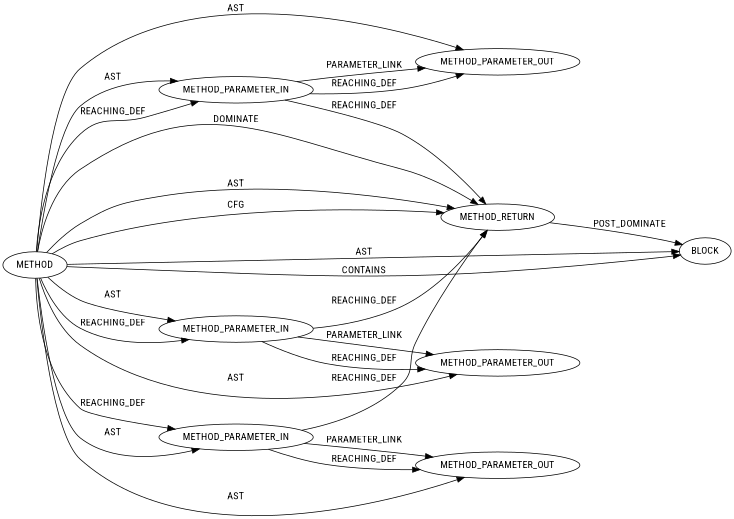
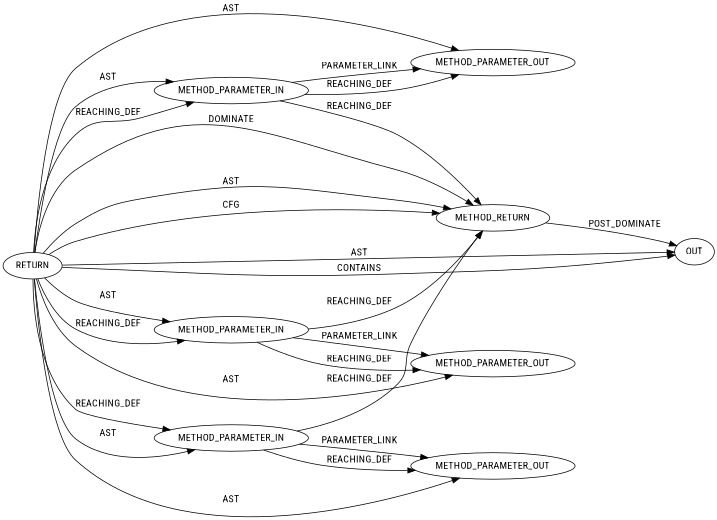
  digraph {
    fontname="Roboto Condensed"
    rankdir=LR
    node [CODE="<empty>" ORDER=2 fontname="Roboto Condensed" EVALUATION_STRATEGY=BY_VALUE IS_VARIADIC=false TYPE_FULL_NAME=ANY]
    edge [fontname="Roboto Condensed"]
-   n1 [AST_PARENT_FULL_NAME="<global>" AST_PARENT_TYPE=NAMESPACE_BLOCK FILENAME="<empty>" FULL_NAME=crypto_aead_setkey IS_EXTERNAL=true NAME=crypto_aead_setkey ORDER=0 label=METHOD EVALUATION_STRATEGY="" IS_VARIADIC="" TYPE_FULL_NAME=""]
+   n1 [AST_PARENT_FULL_NAME="<global>" AST_PARENT_TYPE=NAMESPACE_BLOCK FILENAME="<empty>" FULL_NAME=crypto_aead_setkey IS_EXTERNAL=true NAME=crypto_aead_setkey ORDER=0 label=RETURN EVALUATION_STRATEGY="" IS_VARIADIC="" TYPE_FULL_NAME=""]
    n2 [CODE=p3 INDEX=3 NAME=p3 ORDER=3 label=METHOD_PARAMETER_IN]
    n3 [CODE=RET label=METHOD_RETURN IS_VARIADIC=""]
-   n4 [ARGUMENT_INDEX=1 ORDER=1 label=BLOCK EVALUATION_STRATEGY="" IS_VARIADIC=""]
+   n4 [ARGUMENT_INDEX=1 ORDER=1 label=OUT EVALUATION_STRATEGY="" IS_VARIADIC=""]
    n5 [CODE=p2 INDEX=2 NAME=p2 label=METHOD_PARAMETER_IN]
    n6 [CODE=p1 INDEX=1 NAME=p1 ORDER=1 label=METHOD_PARAMETER_IN]
    n7 [CODE=p2 INDEX=2 NAME=p2 label=METHOD_PARAMETER_OUT]
    n8 [CODE=p3 INDEX=3 NAME=p3 ORDER=3 label=METHOD_PARAMETER_OUT]
    n9 [CODE=p1 INDEX=1 NAME=p1 ORDER=1 label=METHOD_PARAMETER_OUT]
    n1 -> n2 [label=REACHING_DEF]
    n1 -> n2 [label=AST]
    n1 -> n3 [label=CFG]
    n1 -> n3 [label=DOMINATE]
    n1 -> n3 [label=AST]
    n1 -> n4 [label=AST]
    n1 -> n4 [label=CONTAINS]
    n1 -> n5 [label=REACHING_DEF]
    n1 -> n5 [label=AST]
    n1 -> n6 [label=REACHING_DEF]
    n1 -> n6 [label=AST]
    n1 -> n7 [label=AST]
    n1 -> n8 [label=AST]
    n1 -> n9 [label=AST]
    n2 -> n3 [VARIABLE=p3 label=REACHING_DEF]
    n2 -> n8 [VARIABLE=p3 label=REACHING_DEF]
    n2 -> n8 [label=PARAMETER_LINK]
    n3 -> n4 [label=POST_DOMINATE]
    n5 -> n3 [VARIABLE=p2 label=REACHING_DEF]
    n5 -> n7 [label=PARAMETER_LINK]
    n5 -> n7 [VARIABLE=p2 label=REACHING_DEF]
    n6 -> n3 [VARIABLE=p1 label=REACHING_DEF]
    n6 -> n9 [VARIABLE=p1 label=REACHING_DEF]
    n6 -> n9 [label=PARAMETER_LINK]
  }
